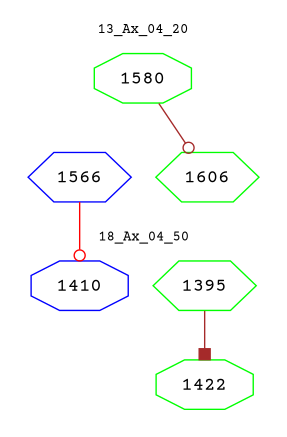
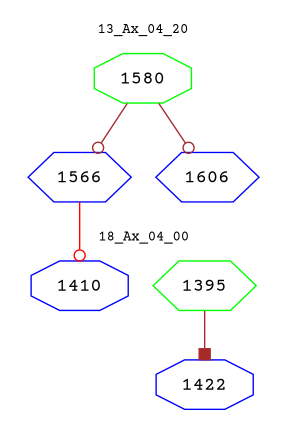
  digraph {
    fontname="Courier Prime"
    node [color=blue fontname="Courier Prime" shape=hexagon]
    edge [arrowhead=odot color=brown fontname="Courier Prime"]
    n1 [color=green label=1395]
    n2 [label=1410 shape=octagon]
-   n3 [color=green label=1422 shape=octagon]
+   n3 [label=1422 shape=octagon]
    n4 [color=green label=1580 shape=octagon]
    n5 [label=1566]
-   n6 [color=green label=1606]
+   n6 [label=1606]
    subgraph cluster_1 {
      color=white
      fontsize=10
-     label="18_Ax_04_50"
+     label="18_Ax_04_00"
      n1
      n2
      n3
    }
    subgraph cluster_2 {
      color=white
      fontsize=10
      label="13_Ax_04_20"
      n4
      n5
      n6
    }
    n1 -> n3 [arrowhead=box]
+   n4 -> n5
    n4 -> n6
    n5 -> n2 [color=red]
  }
